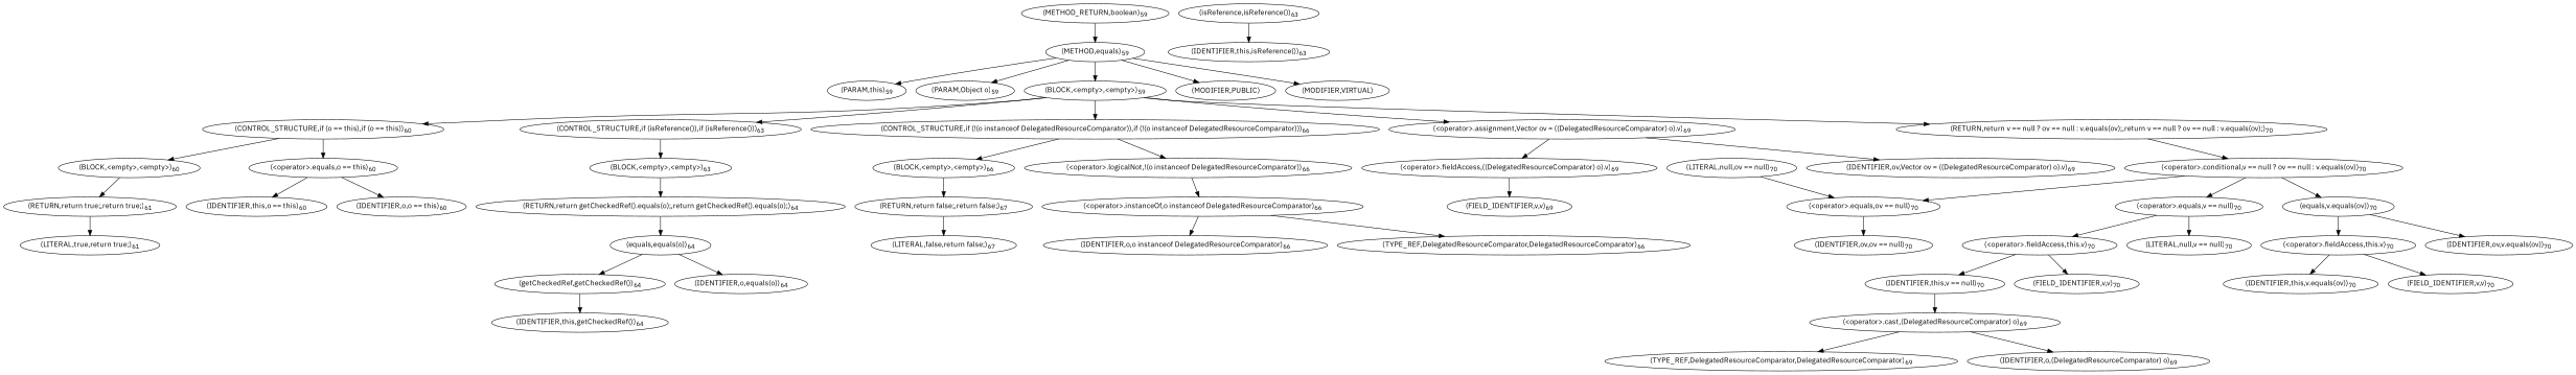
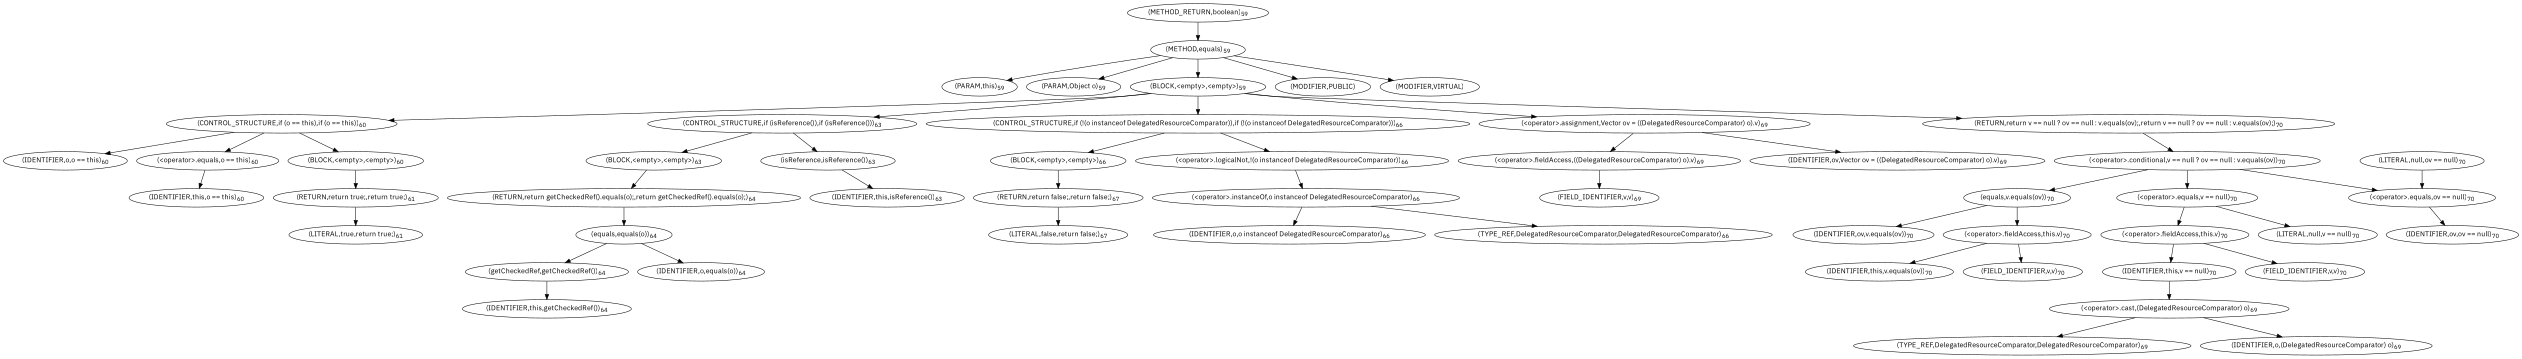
  digraph {
    fontname="IBM Plex Sans"
    node [fontname="IBM Plex Sans"]
    edge [fontname="IBM Plex Sans"]
    n1 [label=<(METHOD,equals)<SUB>59</SUB>>]
    n2 [label=<(PARAM,this)<SUB>59</SUB>>]
    n3 [label=<(PARAM,Object o)<SUB>59</SUB>>]
    n4 [label=<(BLOCK,&lt;empty&gt;,&lt;empty&gt;)<SUB>59</SUB>>]
    n5 [label=<(MODIFIER,PUBLIC)>]
    n6 [label=<(MODIFIER,VIRTUAL)>]
    n7 [label=<(CONTROL_STRUCTURE,if (o == this),if (o == this))<SUB>60</SUB>>]
    n8 [label=<(CONTROL_STRUCTURE,if (isReference()),if (isReference()))<SUB>63</SUB>>]
    n9 [label=<(CONTROL_STRUCTURE,if (!(o instanceof DelegatedResourceComparator)),if (!(o instanceof DelegatedResourceComparator)))<SUB>66</SUB>>]
    n10 [label=<(&lt;operator&gt;.assignment,Vector ov = ((DelegatedResourceComparator) o).v)<SUB>69</SUB>>]
    n11 [label=<(RETURN,return v == null ? ov == null : v.equals(ov);,return v == null ? ov == null : v.equals(ov);)<SUB>70</SUB>>]
    n12 [label=<(METHOD_RETURN,boolean)<SUB>59</SUB>>]
    n13 [label=<(&lt;operator&gt;.equals,o == this)<SUB>60</SUB>>]
    n14 [label=<(BLOCK,&lt;empty&gt;,&lt;empty&gt;)<SUB>60</SUB>>]
    n15 [label=<(isReference,isReference())<SUB>63</SUB>>]
    n16 [label=<(BLOCK,&lt;empty&gt;,&lt;empty&gt;)<SUB>63</SUB>>]
    n17 [label=<(&lt;operator&gt;.logicalNot,!(o instanceof DelegatedResourceComparator))<SUB>66</SUB>>]
    n18 [label=<(BLOCK,&lt;empty&gt;,&lt;empty&gt;)<SUB>66</SUB>>]
    n19 [label=<(IDENTIFIER,ov,Vector ov = ((DelegatedResourceComparator) o).v)<SUB>69</SUB>>]
    n20 [label=<(&lt;operator&gt;.fieldAccess,((DelegatedResourceComparator) o).v)<SUB>69</SUB>>]
    n21 [label=<(&lt;operator&gt;.conditional,v == null ? ov == null : v.equals(ov))<SUB>70</SUB>>]
    n22 [label=<(IDENTIFIER,o,o == this)<SUB>60</SUB>>]
    n23 [label=<(IDENTIFIER,this,o == this)<SUB>60</SUB>>]
    n24 [label=<(RETURN,return true;,return true;)<SUB>61</SUB>>]
    n25 [label=<(LITERAL,true,return true;)<SUB>61</SUB>>]
    n26 [label=<(IDENTIFIER,this,isReference())<SUB>63</SUB>>]
    n27 [label=<(RETURN,return getCheckedRef().equals(o);,return getCheckedRef().equals(o);)<SUB>64</SUB>>]
    n28 [label=<(equals,equals(o))<SUB>64</SUB>>]
    n29 [label=<(getCheckedRef,getCheckedRef())<SUB>64</SUB>>]
    n30 [label=<(IDENTIFIER,o,equals(o))<SUB>64</SUB>>]
    n31 [label=<(IDENTIFIER,this,getCheckedRef())<SUB>64</SUB>>]
    n32 [label=<(&lt;operator&gt;.instanceOf,o instanceof DelegatedResourceComparator)<SUB>66</SUB>>]
    n33 [label=<(RETURN,return false;,return false;)<SUB>67</SUB>>]
    n34 [label=<(IDENTIFIER,o,o instanceof DelegatedResourceComparator)<SUB>66</SUB>>]
    n35 [label=<(TYPE_REF,DelegatedResourceComparator,DelegatedResourceComparator)<SUB>66</SUB>>]
    n36 [label=<(LITERAL,false,return false;)<SUB>67</SUB>>]
    n37 [label=<(FIELD_IDENTIFIER,v,v)<SUB>69</SUB>>]
    n38 [label=<(&lt;operator&gt;.cast,(DelegatedResourceComparator) o)<SUB>69</SUB>>]
    n39 [label=<(TYPE_REF,DelegatedResourceComparator,DelegatedResourceComparator)<SUB>69</SUB>>]
    n40 [label=<(IDENTIFIER,o,(DelegatedResourceComparator) o)<SUB>69</SUB>>]
    n41 [label=<(&lt;operator&gt;.equals,v == null)<SUB>70</SUB>>]
    n42 [label=<(&lt;operator&gt;.equals,ov == null)<SUB>70</SUB>>]
    n43 [label=<(equals,v.equals(ov))<SUB>70</SUB>>]
    n44 [label=<(&lt;operator&gt;.fieldAccess,this.v)<SUB>70</SUB>>]
    n45 [label=<(LITERAL,null,v == null)<SUB>70</SUB>>]
    n46 [label=<(IDENTIFIER,ov,ov == null)<SUB>70</SUB>>]
    n47 [label=<(&lt;operator&gt;.fieldAccess,this.v)<SUB>70</SUB>>]
    n48 [label=<(IDENTIFIER,ov,v.equals(ov))<SUB>70</SUB>>]
    n49 [label=<(IDENTIFIER,this,v == null)<SUB>70</SUB>>]
    n50 [label=<(FIELD_IDENTIFIER,v,v)<SUB>70</SUB>>]
    n51 [label=<(LITERAL,null,ov == null)<SUB>70</SUB>>]
    n52 [label=<(IDENTIFIER,this,v.equals(ov))<SUB>70</SUB>>]
    n53 [label=<(FIELD_IDENTIFIER,v,v)<SUB>70</SUB>>]
    n1 -> n2
    n1 -> n3
    n1 -> n4
    n1 -> n5
    n1 -> n6
    n4 -> n7
    n4 -> n8
    n4 -> n9
    n4 -> n10
    n4 -> n11
    n7 -> n13
    n7 -> n14
+   n8 -> n15
    n8 -> n16
    n9 -> n17
    n9 -> n18
    n10 -> n19
    n10 -> n20
    n11 -> n21
    n12 -> n1
-   n13 -> n22
+   n7 -> n22
    n13 -> n23
    n14 -> n24
    n15 -> n26
    n16 -> n27
    n17 -> n32
    n18 -> n33
    n20 -> n37
    n21 -> n41
    n21 -> n42
    n21 -> n43
    n24 -> n25
    n27 -> n28
    n28 -> n29
    n28 -> n30
    n29 -> n31
    n32 -> n34
    n32 -> n35
    n33 -> n36
    n38 -> n39
    n38 -> n40
    n41 -> n44
    n41 -> n45
    n42 -> n46
    n43 -> n47
    n43 -> n48
    n44 -> n49
    n44 -> n50
    n47 -> n52
    n47 -> n53
    n49 -> n38
    n51 -> n42
  }
